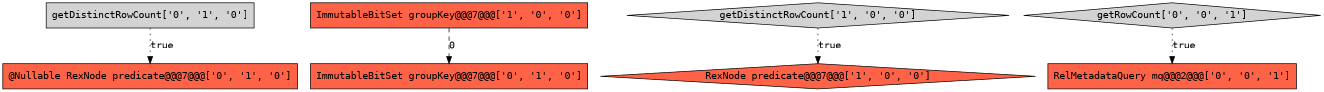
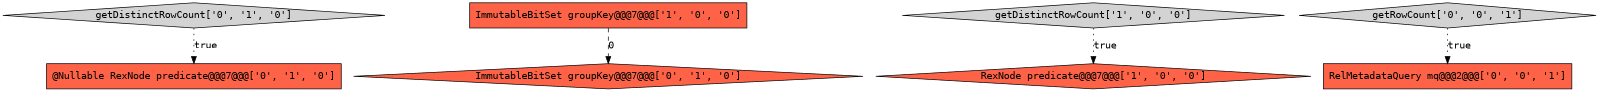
  digraph {
    fontname="DejaVu Sans Mono"
    node [fillcolor=tomato fontname="DejaVu Sans Mono" shape=diamond style=filled]
    edge [fontname="DejaVu Sans Mono" style=dotted]
-   n1 [fillcolor=lightgray label="getDistinctRowCount['0', '1', '0']" shape=box]
+   n1 [fillcolor=lightgray label="getDistinctRowCount['0', '1', '0']"]
    n2 [label="@Nullable RexNode predicate@@@7@@@['0', '1', '0']" shape=box]
-   n3 [label="ImmutableBitSet groupKey@@@7@@@['0', '1', '0']" shape=box]
+   n3 [label="ImmutableBitSet groupKey@@@7@@@['0', '1', '0']"]
    n4 [fillcolor=lightgray label="getDistinctRowCount['1', '0', '0']"]
    n5 [label="RexNode predicate@@@7@@@['1', '0', '0']"]
    n6 [label="ImmutableBitSet groupKey@@@7@@@['1', '0', '0']" shape=box]
    n7 [fillcolor=lightgray label="getRowCount['0', '0', '1']"]
    n8 [label="RelMetadataQuery mq@@@2@@@['0', '0', '1']" shape=box]
    n1 -> n2 [label=true]
    n4 -> n5 [label=true]
    n6 -> n3 [label=0 style=dashed]
    n7 -> n8 [label=true]
  }
